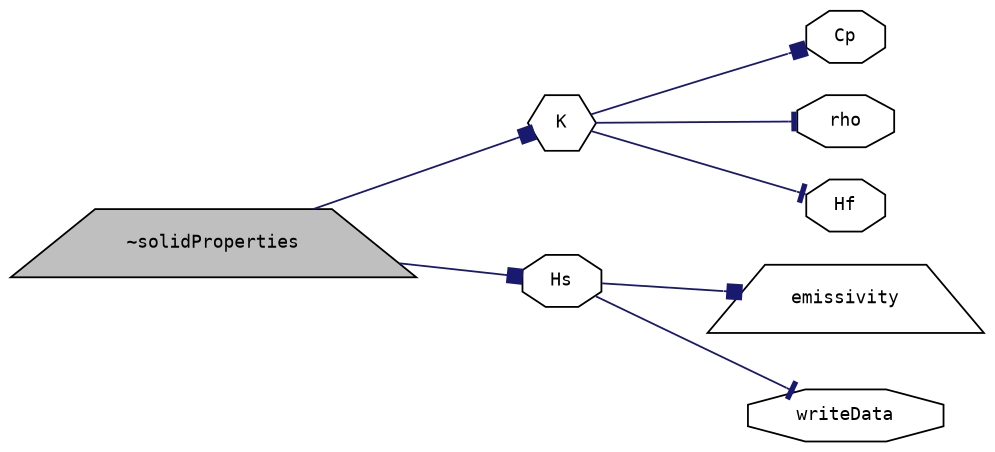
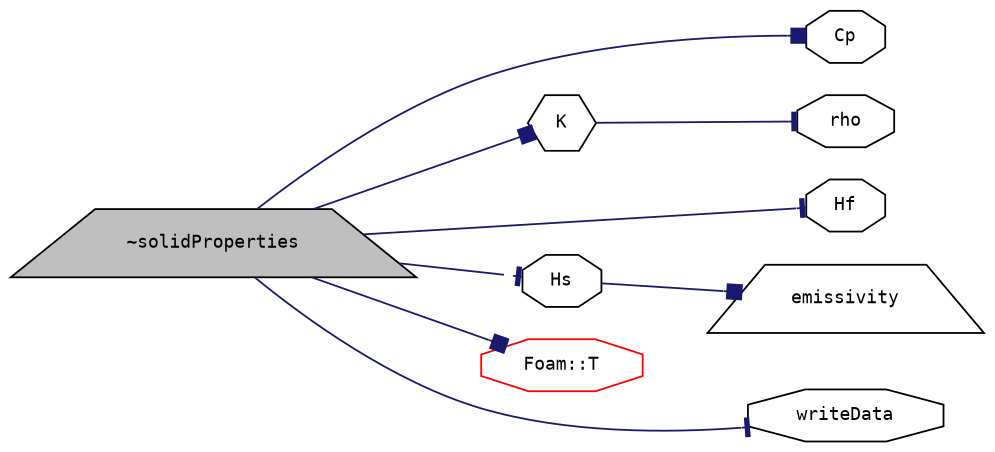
  digraph {
    fontname="DejaVu Sans Mono"
    rankdir=LR
    node [color=black fontname="DejaVu Sans Mono" fontsize=10 shape=octagon]
    edge [arrowhead=box color=midnightblue fontname="DejaVu Sans Mono" fontsize=10 labelfontname=Helvetica labelfontsize=10 style=solid]
    n1 [fillcolor=grey75 fontcolor=black height=0.2 label="~solidProperties" shape=trapezium style=filled width=0.4]
    n2 [height=0.2 label=Cp width=0.4]
    n3 [height=0.2 label=Hf width=0.4]
    n4 [height=0.2 label=Hs width=0.4]
    n5 [height=0.2 label=K shape=hexagon width=0.4]
+   n6 [color=red height=0.2 label="Foam::T" width=0.4]
    n7 [height=0.2 label=writeData width=0.4]
    n8 [height=0.2 label=emissivity shape=trapezium width=0.4]
    n9 [height=0.2 label=rho width=0.4]
-   n5 -> n2
-   n5 -> n3 [arrowhead=tee]
-   n1 -> n4
+   n1 -> n2
+   n1 -> n3 [arrowhead=tee]
+   n1 -> n4 [arrowhead=tee]
    n1 -> n5
-   n4 -> n7 [arrowhead=tee]
+   n1 -> n6
+   n1 -> n7 [arrowhead=tee]
    n4 -> n8
    n5 -> n9 [arrowhead=tee]
  }
